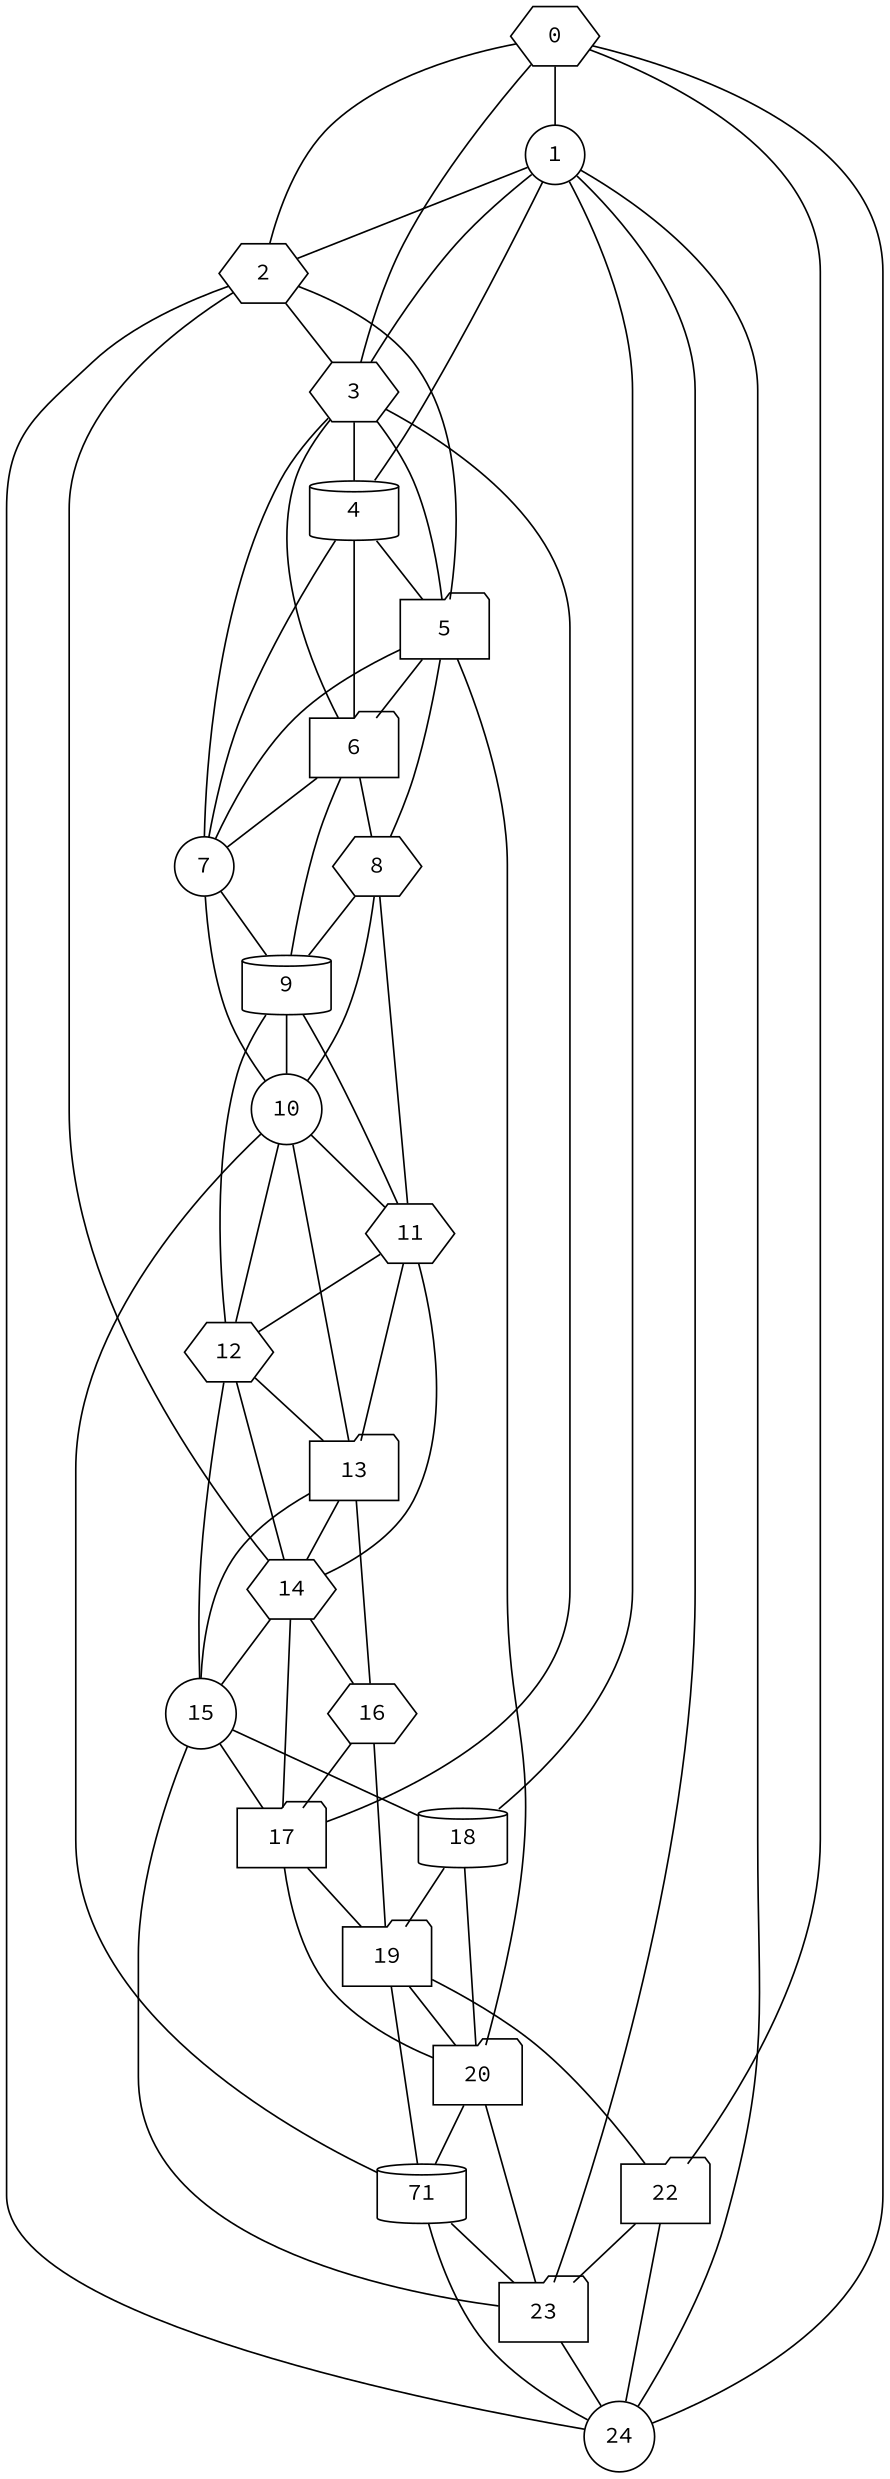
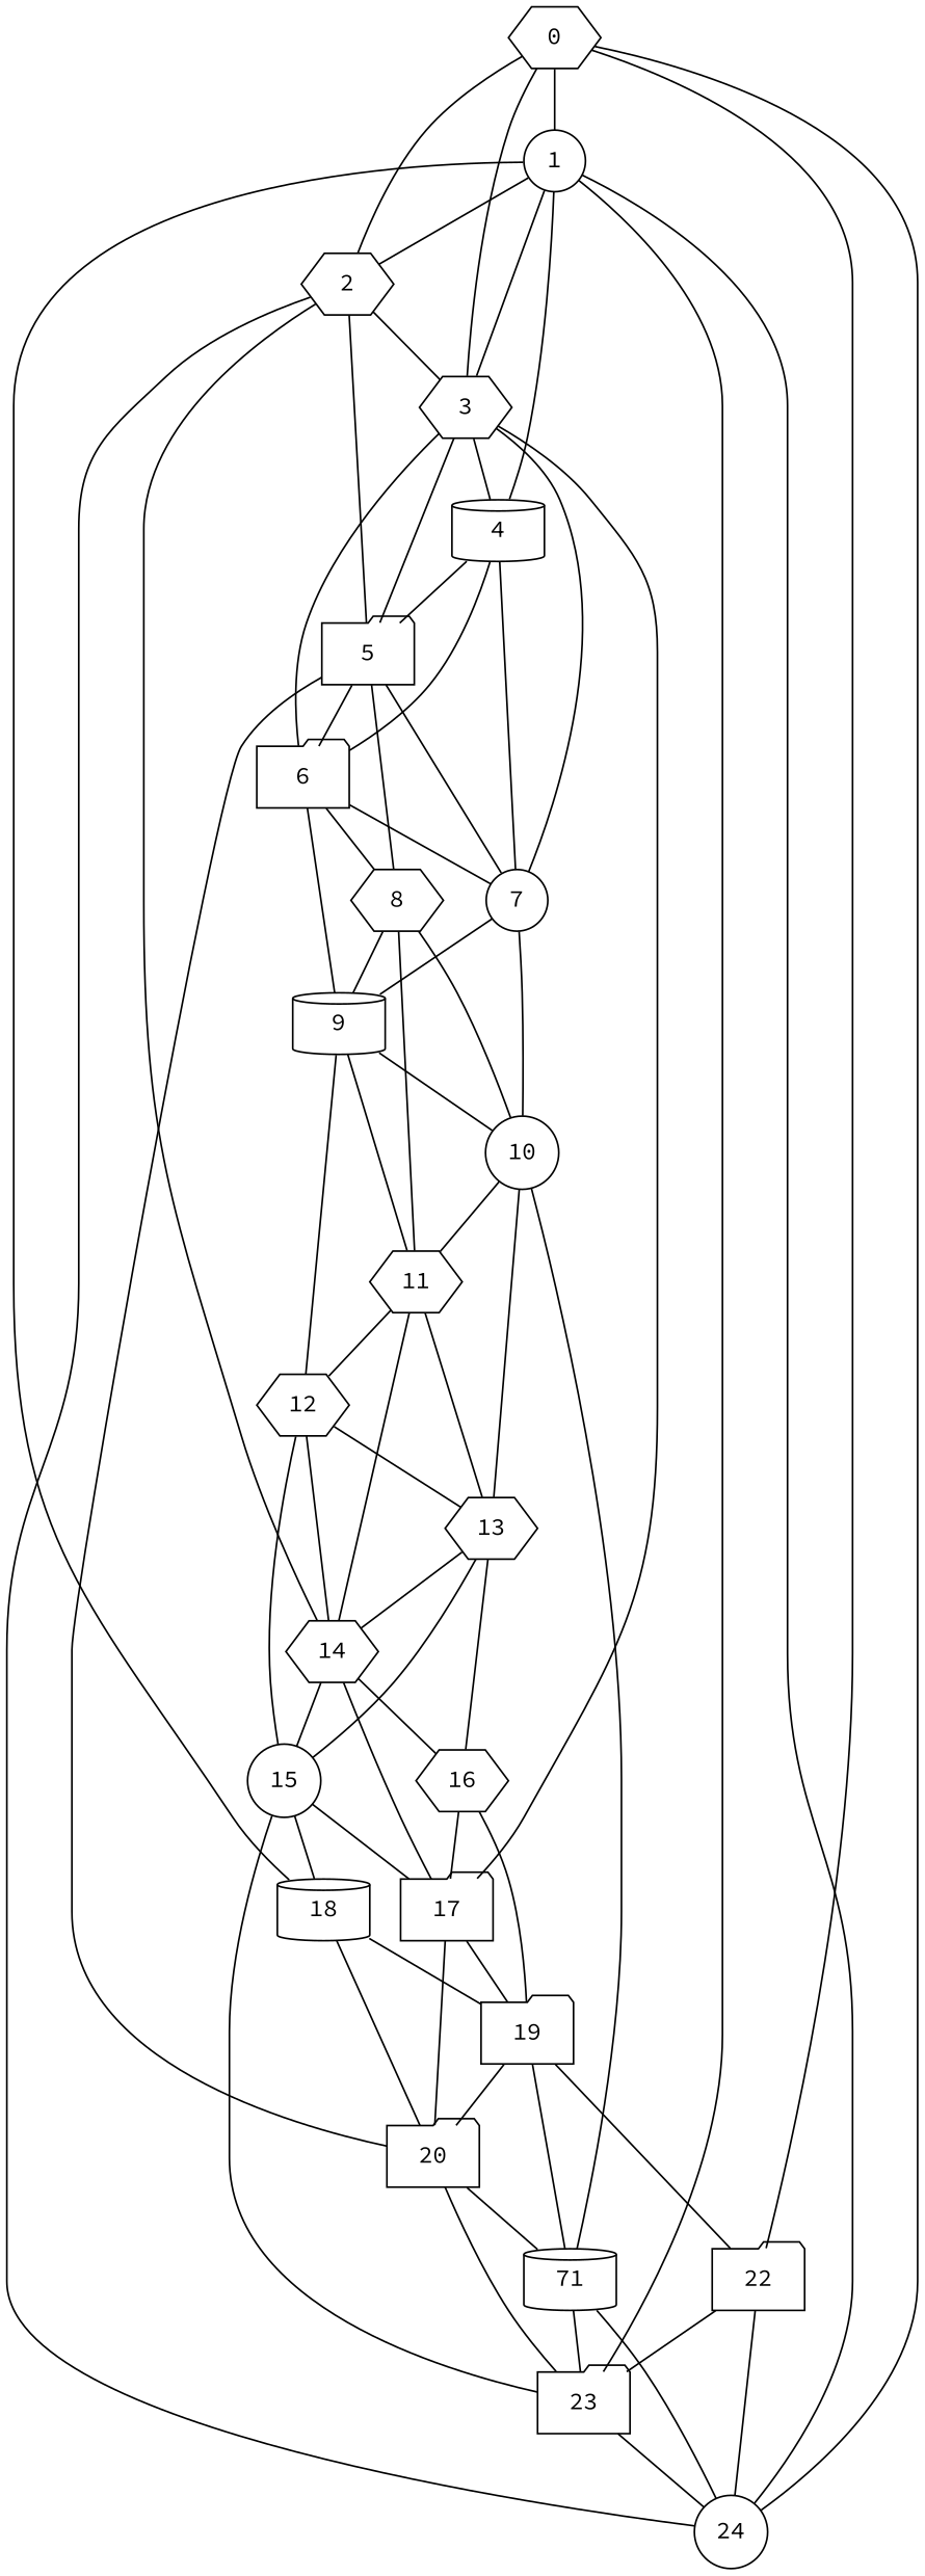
  strict graph {
    fontname="Source Code Pro"
    node [fontname="Source Code Pro" shape=hexagon]
    edge [fontname="Source Code Pro" is_available=True prob=1.0]
    1 [shape=circle]
    0
    2
    3
    22 [shape=folder]
    24 [shape=circle]
    4 [shape=cylinder]
    18 [shape=cylinder]
    23 [shape=folder]
    5 [shape=folder]
    14
    6 [shape=folder]
    7 [shape=circle]
    17 [shape=folder]
    20 [shape=folder]
    19 [shape=folder]
    8
    15 [shape=circle]
    16
    9 [shape=cylinder]
    10 [shape=circle]
    11
    n23 [label=71 shape=cylinder]
    12
-   13 [shape=folder]
+   13
    1 -- 2 [prob=0.64166078058]
    1 -- 3 [prob=0.505862840461]
    1 -- 24
    1 -- 4 [prob=0.160311708924]
    1 -- 18 [prob=0.553714810918]
    1 -- 23 [prob=0.522896364884]
    0 -- 1
    0 -- 2 [prob=0.143674166896]
    0 -- 3 [prob=0.644970033696]
    0 -- 22
    0 -- 24 [prob=0.560986795665]
    2 -- 3 [prob=0.323716360175]
    2 -- 24
    2 -- 5 [prob=0.26553127818]
    2 -- 14 [prob=0.330495398124]
    3 -- 4
    3 -- 5 [prob=0.0306496540281]
    3 -- 6 [prob=0.480294468048]
    3 -- 7
    3 -- 17 [prob=0.888257340266]
    22 -- 24 [prob=0.654052156326]
    22 -- 23 [prob=0.867572161762]
    4 -- 5 [prob=0.158455993859]
    4 -- 6 [prob=0.802584624817]
    4 -- 7 [prob=0.165481160825]
    18 -- 20 [prob=0.963288425919]
    18 -- 19
    23 -- 24
    5 -- 6 [prob=0.823878936162]
    5 -- 7 [prob=0.00369409373144]
    5 -- 20 [prob=0.49512327559]
    5 -- 8 [prob=0.634808134494]
    14 -- 17 [prob=0.186155825217]
    14 -- 15 [prob=0.434377894634]
    14 -- 16
    6 -- 7 [prob=0.801767269696]
    6 -- 8 [prob=0.304584668287]
    6 -- 9 [prob=0.322239925818]
    7 -- 9 [prob=0.876464439617]
    7 -- 10 [prob=0.104199345868]
    17 -- 20
    17 -- 19 [prob=0.563709583399]
    20 -- 23 [prob=0.131369019213]
    20 -- n23
    19 -- 22
    19 -- 20 [prob=0.540657458667]
    19 -- n23 [prob=0.957010278745]
    8 -- 9
    8 -- 10 [prob=0.655405324772]
    8 -- 11 [prob=0.927508071698]
    15 -- 18 [prob=0.102818163761]
    15 -- 23
    15 -- 17 [prob=0.995993524592]
    16 -- 17
    16 -- 19 [prob=0.511031203775]
    9 -- 10
    9 -- 11 [prob=0.384169163161]
    9 -- 12 [prob=0.289899624848]
    10 -- 11 [prob=0.778106556937]
    10 -- n23 [prob=0.0124153045572]
-   10 -- 12 [prob=0.299481843678]
    10 -- 13 [prob=0.695379267717]
    11 -- 14 [prob=0.956327304206]
    11 -- 12 [prob=0.0341397182605]
    11 -- 13 [prob=0.769092084702]
    n23 -- 24
    n23 -- 23
    12 -- 14 [prob=0.591921076423]
    12 -- 15 [prob=0.593450027612]
    12 -- 13 [prob=0.1562263546]
    13 -- 14 [prob=0.641388686135]
    13 -- 15 [prob=0.151966036073]
    13 -- 16 [prob=0.0190502257532]
  }
